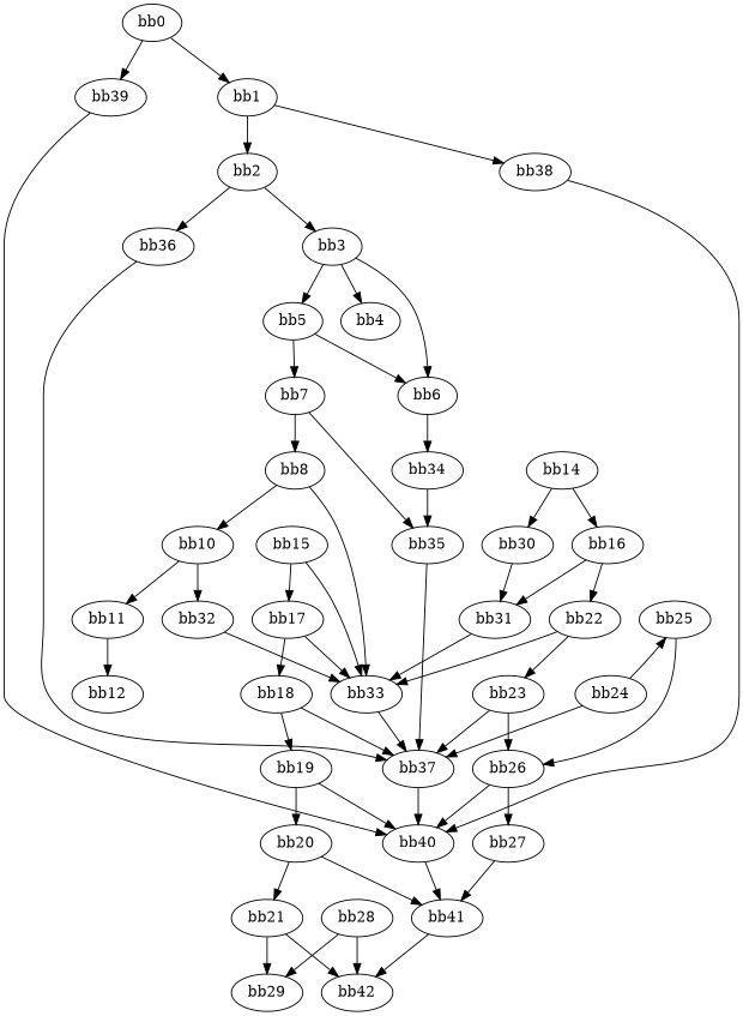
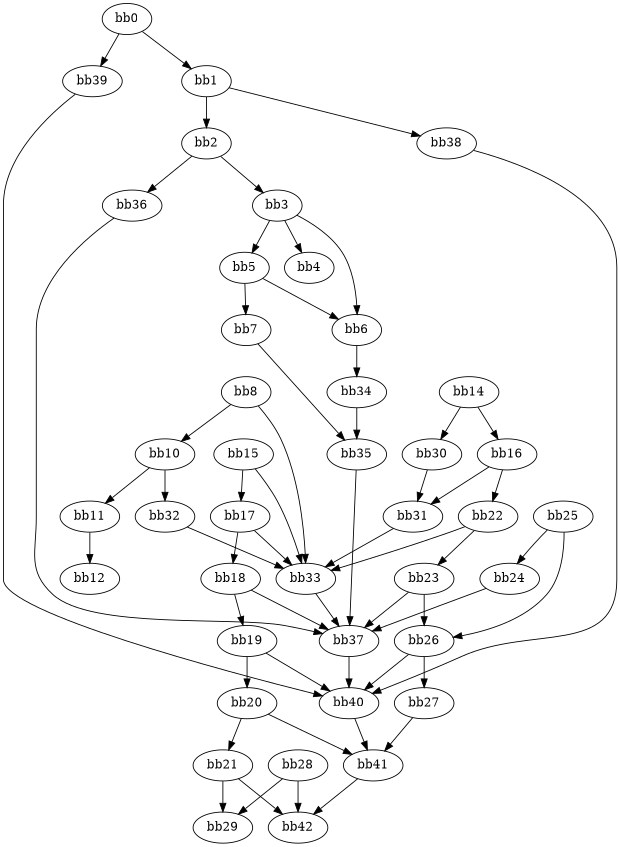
  digraph {
    n1 [label="bb0\l"]
    n2 [label="bb1\l"]
    n3 [label="bb39\l"]
    n4 [label="bb2\l"]
    n5 [label="bb38\l"]
    n6 [label="bb40\l"]
    n7 [label="bb3\l"]
    n8 [label="bb36\l"]
    n9 [label="bb4\l"]
    n10 [label="bb5\l"]
    n11 [label="bb6\l"]
    n12 [label="bb37\l"]
    n13 [label="bb7\l"]
    n14 [label="bb34\l"]
    n15 [label="bb8\l"]
    n16 [label="bb35\l"]
    n17 [label="bb10\l"]
    n18 [label="bb33\l"]
    n19 [label="bb11\l"]
    n20 [label="bb32\l"]
    n21 [label="bb24\l"]
    n22 [label="bb25\l"]
    n23 [label="bb12\l"]
    n24 [label="bb14\l"]
    n25 [label="bb16\l"]
    n26 [label="bb30\l"]
    n27 [label="bb15\l"]
    n28 [label="bb17\l"]
    n29 [label="bb22\l"]
    n30 [label="bb31\l"]
    n31 [label="bb18\l"]
    n32 [label="bb23\l"]
    n33 [label="bb19\l"]
    n34 [label="bb20\l"]
    n35 [label="bb21\l"]
    n36 [label="bb41\l"]
    n37 [label="bb29\l"]
    n38 [label="bb42\l"]
    n39 [label="bb26\l"]
    n40 [label="bb27\l"]
    n41 [label="bb28\l"]
    n1 -> n2
    n1 -> n3
    n2 -> n4
    n2 -> n5
    n3 -> n6
    n4 -> n7
    n4 -> n8
    n5 -> n6
    n6 -> n36
    n7 -> n9
    n7 -> n10
    n7 -> n11
    n8 -> n12
    n10 -> n11
    n10 -> n13
    n11 -> n14
    n12 -> n6
-   n13 -> n15
    n13 -> n16
    n14 -> n16
    n15 -> n17
    n15 -> n18
    n16 -> n12
    n17 -> n19
    n17 -> n20
    n18 -> n12
    n19 -> n23
    n20 -> n18
    n21 -> n12
-   n21 -> n22
+   n22 -> n21
    n22 -> n39
    n24 -> n25
    n24 -> n26
    n25 -> n29
    n25 -> n30
    n26 -> n30
    n27 -> n18
    n27 -> n28
    n28 -> n18
    n28 -> n31
    n29 -> n18
    n29 -> n32
    n30 -> n18
    n31 -> n12
    n31 -> n33
    n32 -> n12
    n32 -> n39
    n33 -> n6
    n33 -> n34
    n34 -> n35
    n34 -> n36
    n35 -> n37
    n35 -> n38
    n36 -> n38
    n39 -> n6
    n39 -> n40
    n40 -> n36
    n41 -> n37
    n41 -> n38
  }
